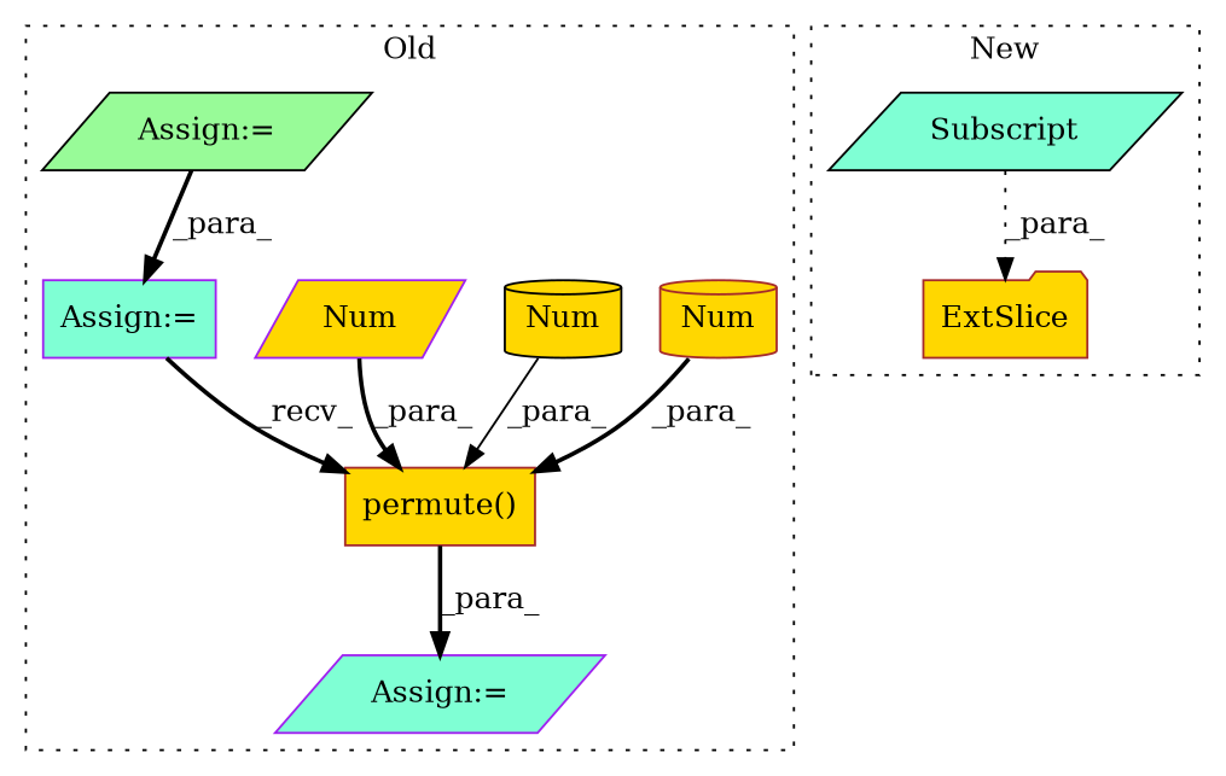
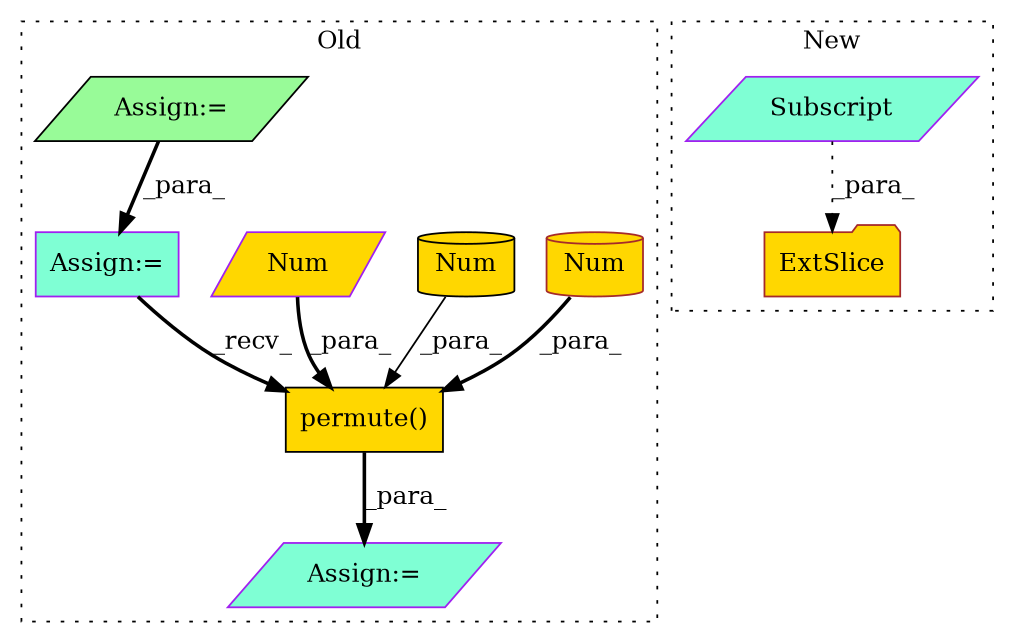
  digraph {
    node [a=76 color=black fillcolor=gold l=1 shape=parallelogram style=filled]
    edge [style=bold]
-   n1 [a=75 color=brown l="10,1" label="permute()" s="2094,2114" shape=box]
+   n1 [a=75 l="10,1" label="permute()" s="2094,2114" shape=box]
    n2 [color=brown label=Num s=2113 shape=cylinder]
    n3 [label=Num s=2104 shape=cylinder]
    n4 [color=purple label=Num s=2107]
    n5 [a=68 color=purple fillcolor=aquamarine l=3 label="Assign:=" s=2091]
    n6 [a=68 color=purple fillcolor=aquamarine l=3 label="Assign:=" s=1902 shape=box]
    n7 [a=68 fillcolor=palegreen l=3 label="Assign:=" s=1823]
    n8 [a=85 color=brown label=ExtSlice s=860 shape=folder]
-   n9 [a=63 fillcolor=aquamarine l="13,0" label=Subscript s="860,0"]
+   n9 [a=63 color=purple fillcolor=aquamarine l="13,0" label=Subscript s="860,0"]
    subgraph cluster_1 {
      label=Old
      style=dotted
      n1
      n2
      n3
      n4
      n5
      n6
      n7
    }
    subgraph cluster_2 {
      label=New
      style=dotted
      n8
      n9
    }
    n1 -> n5 [label=_para_]
    n2 -> n1 [label=_para_]
    n3 -> n1 [label=_para_ style=solid]
    n4 -> n1 [label=_para_]
    n6 -> n1 [label=_recv_]
    n7 -> n6 [label=_para_]
    n9 -> n8 [label=_para_ style=dotted]
  }
